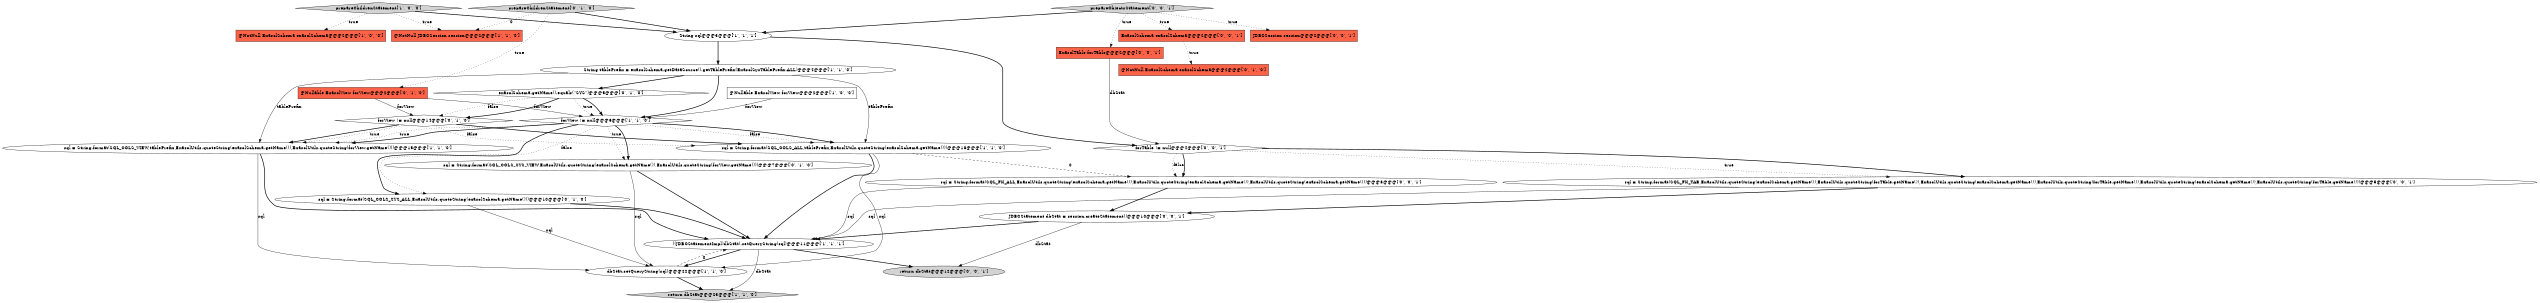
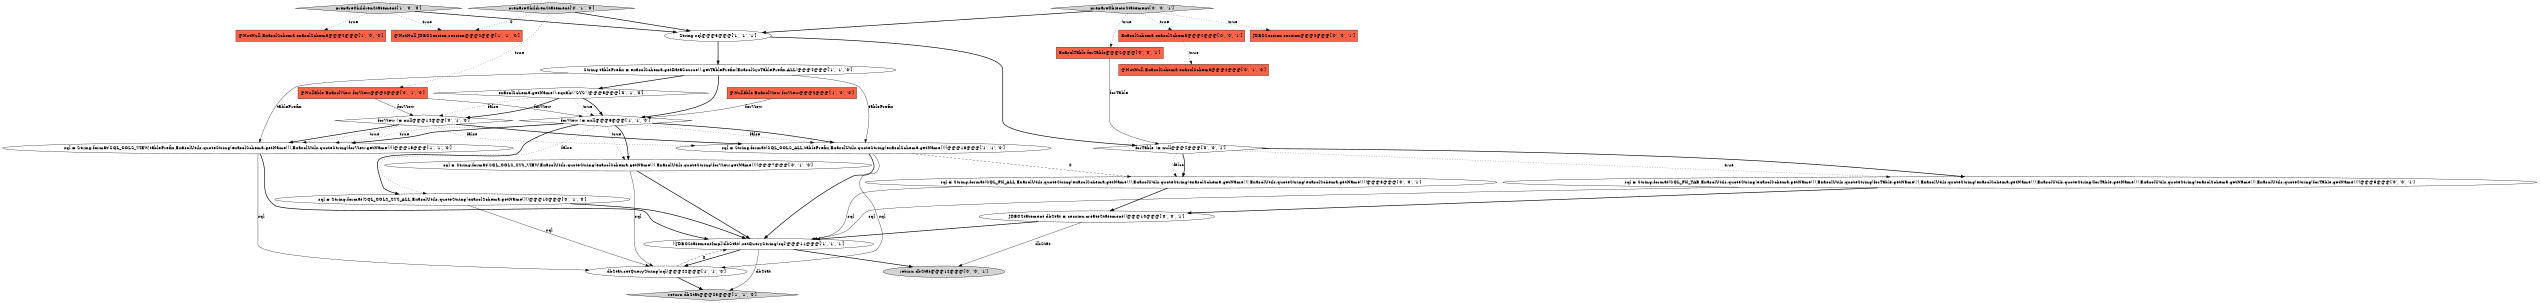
  digraph {
    node [fillcolor=white shape=ellipse style=filled]
    edge [style=bold]
    n1 [fillcolor=lightgray label="return dbStat@@@12@@@['0', '0', '1']"]
    n2 [fillcolor=tomato label="JDBCSession session@@@2@@@['0', '0', '1']" shape=box]
    n3 [label="String tablePrefix = exasolSchema.getDataSource().getTablePrefix(ExasolSysTablePrefix.ALL)@@@4@@@['1', '1', '0']"]
    n4 [label="sql = String.format(SQL_COLS_ALL,tablePrefix,ExasolUtils.quoteString(exasolSchema.getName()))@@@18@@@['1', '1', '0']"]
    n5 [label="exasolSchema.getName().equals(\"SYS\")@@@5@@@['0', '1', '0']" shape=diamond]
    n6 [label="sql = String.format(SQL_COLS_VIEW,tablePrefix,ExasolUtils.quoteString(exasolSchema.getName()),ExasolUtils.quoteString(forView.getName()))@@@15@@@['1', '1', '0']"]
    n7 [label="forView != null@@@6@@@['1', '1', '0']" shape=diamond]
    n8 [label="sql = String.format(SQL_FK_ALL,ExasolUtils.quoteString(exasolSchema.getName()),ExasolUtils.quoteString(exasolSchema.getName()),ExasolUtils.quoteString(exasolSchema.getName()))@@@8@@@['0', '0', '1']"]
    n9 [label="((JDBCStatementImpl)dbStat).setQueryString(sql)@@@11@@@['1', '1', '1']"]
    n10 [label="dbStat.setQueryString(sql)@@@22@@@['1', '1', '0']"]
    n11 [label="forView != null@@@14@@@['0', '1', '0']" shape=diamond]
    n12 [label="sql = String.format(SQL_COLS_SYS_VIEW,ExasolUtils.quoteString(exasolSchema.getName()),ExasolUtils.quoteString(forView.getName()))@@@7@@@['0', '1', '0']"]
    n13 [label="sql = String.format(SQL_COLS_SYS_ALL,ExasolUtils.quoteString(exasolSchema.getName()))@@@10@@@['0', '1', '0']"]
    n14 [label="JDBCStatement dbStat = session.createStatement()@@@10@@@['0', '0', '1']"]
    n15 [fillcolor=lightgray label="return dbStat@@@23@@@['1', '1', '0']" shape=diamond]
    n16 [label="forTable != null@@@4@@@['0', '0', '1']" shape=diamond]
    n17 [label="sql = String.format(SQL_FK_TAB,ExasolUtils.quoteString(exasolSchema.getName()),ExasolUtils.quoteString(forTable.getName()),ExasolUtils.quoteString(exasolSchema.getName()),ExasolUtils.quoteString(forTable.getName()),ExasolUtils.quoteString(exasolSchema.getName()),ExasolUtils.quoteString(forTable.getName()))@@@5@@@['0', '0', '1']"]
    n18 [fillcolor=tomato label="@NotNull ExasolSchema exasolSchema@@@2@@@['1', '0', '0']" shape=box]
    n19 [fillcolor=tomato label="ExasolTable forTable@@@2@@@['0', '0', '1']" shape=box]
    n20 [fillcolor=tomato label="@Nullable ExasolView forView@@@2@@@['0', '1', '0']" shape=box]
    n21 [fillcolor=lightgray label="prepareChildrenStatement['1', '0', '0']" shape=diamond]
    n22 [label="String sql@@@3@@@['1', '1', '1']"]
    n23 [fillcolor=tomato label="@NotNull JDBCSession session@@@2@@@['1', '1', '0']" shape=box]
-   n24 [label="@Nullable ExasolView forView@@@2@@@['1', '0', '0']" shape=box]
+   n24 [fillcolor=tomato label="@Nullable ExasolView forView@@@2@@@['1', '0', '0']" shape=box]
    n25 [fillcolor=tomato label="ExasolSchema exasolSchema@@@2@@@['0', '0', '1']" shape=box]
    n26 [fillcolor=tomato label="@NotNull ExasolSchema exasolSchema@@@2@@@['0', '1', '0']" shape=box]
    n27 [fillcolor=lightgray label="prepareObjectsStatement['0', '0', '1']" shape=diamond]
    n28 [fillcolor=lightgray label="prepareChildrenStatement['0', '1', '0']" shape=diamond]
    n3 -> n4 [label=tablePrefix style=solid]
    n3 -> n5
    n3 -> n6 [label=tablePrefix style=solid]
    n3 -> n7
    n4 -> n8 [label=0 style=dashed]
    n4 -> n9
    n4 -> n10 [label=sql style=solid]
    n5 -> n7 [label=true style=dotted]
    n5 -> n7
    n5 -> n11
    n5 -> n11 [label=false style=dotted]
    n6 -> n9
    n6 -> n10 [label=sql style=solid]
    n7 -> n4 [label=false style=dotted]
    n7 -> n4
    n7 -> n6
    n7 -> n6 [label=true style=dotted]
    n7 -> n12 [label=true style=dotted]
    n7 -> n12
    n7 -> n13 [label=false style=dotted]
    n7 -> n13
    n8 -> n9 [label=sql style=solid]
    n8 -> n14
    n9 -> n1
    n9 -> n10
    n9 -> n15 [label=dbStat style=solid]
    n10 -> n9 [label=0 style=dashed]
    n10 -> n15
    n11 -> n4 [label=false style=dotted]
    n11 -> n4
    n11 -> n6
    n11 -> n6 [label=true style=dotted]
    n12 -> n9
    n12 -> n10 [label=sql style=solid]
    n13 -> n9
    n13 -> n10 [label=sql style=solid]
    n14 -> n1 [label=dbStat style=solid]
    n14 -> n9
    n16 -> n8 [label=false style=dotted]
    n16 -> n8
    n16 -> n17 [label=true style=dotted]
    n16 -> n17
    n17 -> n9 [label=sql style=solid]
    n17 -> n14
-   n19 -> n16 [label=dbStat style=solid]
+   n19 -> n16 [label=forTable style=solid]
    n20 -> n7 [label=forView style=solid]
    n20 -> n11 [label=forView style=solid]
    n21 -> n18 [label=true style=dotted]
    n21 -> n22
    n21 -> n23 [label=true style=dotted]
    n22 -> n3
    n22 -> n16
    n24 -> n7 [label=forView style=solid]
    n25 -> n26 [label=true style=dotted]
    n27 -> n2 [label=true style=dotted]
    n27 -> n19 [label=true style=dotted]
    n27 -> n22
    n27 -> n25 [label=true style=dotted]
    n28 -> n20 [label=true style=dotted]
    n28 -> n22
    n28 -> n23 [label=0 style=dotted]
  }
